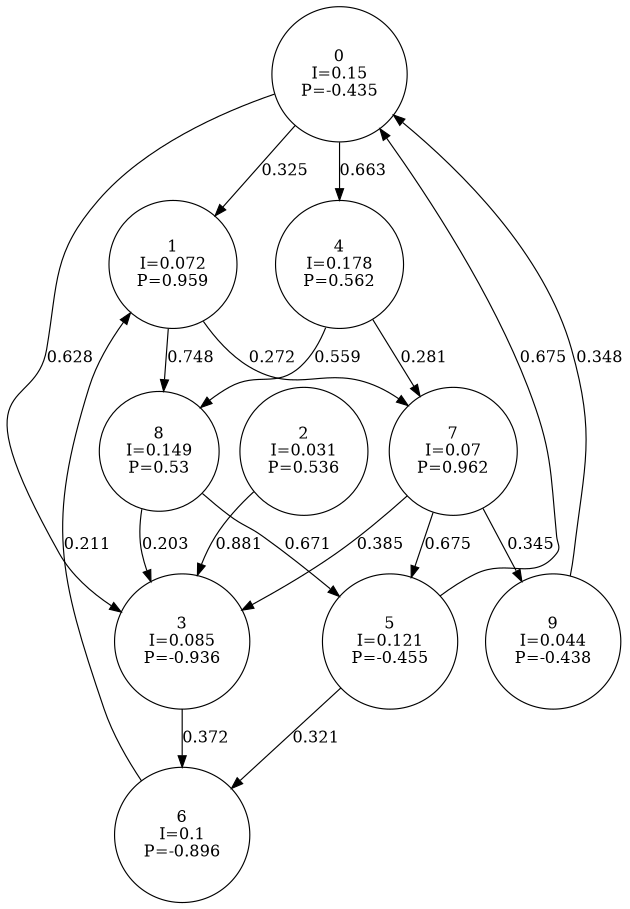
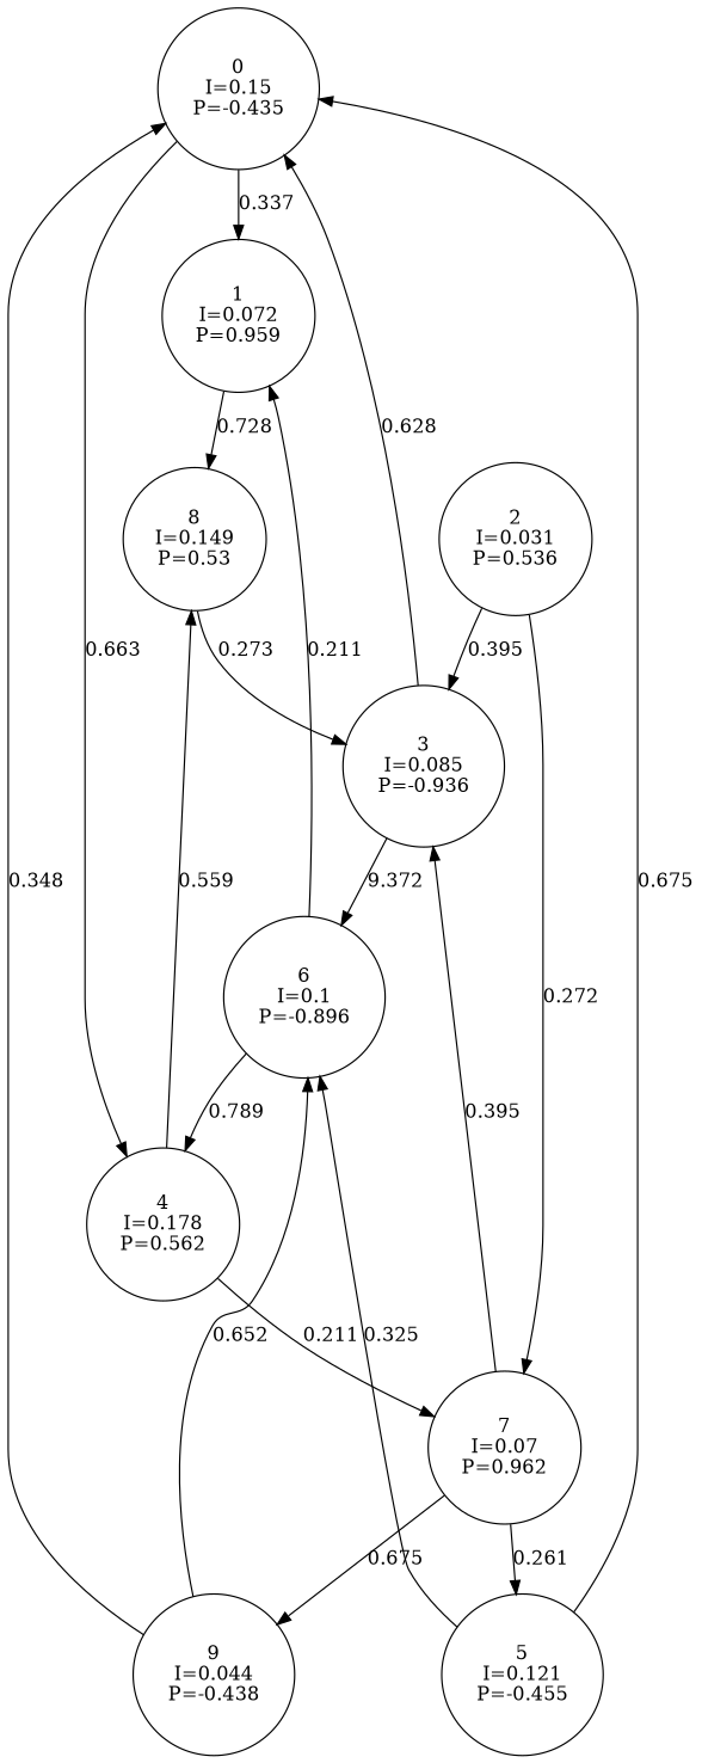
  digraph {
    node [shape=circle]
    n1 [label="0\nI=0.15\nP=-0.435"]
    n2 [label="1\nI=0.072\nP=0.959"]
    n3 [label="4\nI=0.178\nP=0.562"]
    n4 [label="7\nI=0.07\nP=0.962"]
    n5 [label="8\nI=0.149\nP=0.53"]
    n6 [label="3\nI=0.085\nP=-0.936"]
    n7 [label="5\nI=0.121\nP=-0.455"]
    n8 [label="9\nI=0.044\nP=-0.438"]
    n9 [label="6\nI=0.1\nP=-0.896"]
    n10 [label="2\nI=0.031\nP=0.536"]
-   n1 -> n2 [label=0.325]
+   n1 -> n2 [label=0.337]
    n1 -> n3 [label=0.663]
-   n2 -> n4 [label=0.272]
-   n2 -> n5 [label=0.748]
-   n3 -> n4 [label=0.281]
+   n10 -> n4 [label=0.272]
+   n2 -> n5 [label=0.728]
+   n3 -> n4 [label=0.211]
    n3 -> n5 [label=0.559]
-   n4 -> n6 [label=0.385]
-   n4 -> n7 [label=0.675]
-   n4 -> n8 [label=0.345]
-   n5 -> n6 [label=0.203]
-   n5 -> n7 [label=0.671]
-   n1 -> n6 [label=0.628]
-   n6 -> n9 [label=0.372]
+   n4 -> n6 [label=0.395]
+   n4 -> n7 [label=0.261]
+   n4 -> n8 [label=0.675]
+   n5 -> n6 [label=0.273]
+   n6 -> n1 [label=0.628]
+   n6 -> n9 [label=9.372]
    n7 -> n1 [label=0.675]
-   n7 -> n9 [label=0.321]
+   n7 -> n9 [label=0.325]
    n8 -> n1 [label=0.348]
+   n8 -> n9 [label=0.652]
    n9 -> n2 [label=0.211]
-   n10 -> n6 [label=0.881]
+   n9 -> n3 [label=0.789]
+   n10 -> n6 [label=0.395]
  }
